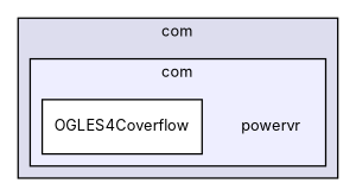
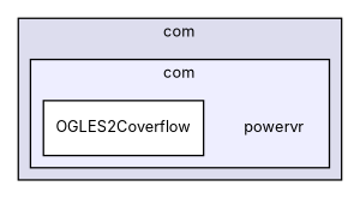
  digraph {
    compound=true
    fontname=Inter
    node [fontname=Inter fontsize=10]
    n1 [label=powervr shape=plaintext]
-   n2 [color=black fillcolor=white label=OGLES4Coverflow shape=box style=filled]
+   n2 [color=black fillcolor=white label=OGLES2Coverflow shape=box style=filled]
    subgraph cluster_1 {
      bgcolor="#ddddee"
      fontsize=10
      label=com
      pencolor=black
      subgraph cluster_2 {
        bgcolor="#eeeeff"
        fontsize=10
        pencolor=black
        n1
        n2
      }
    }
  }
